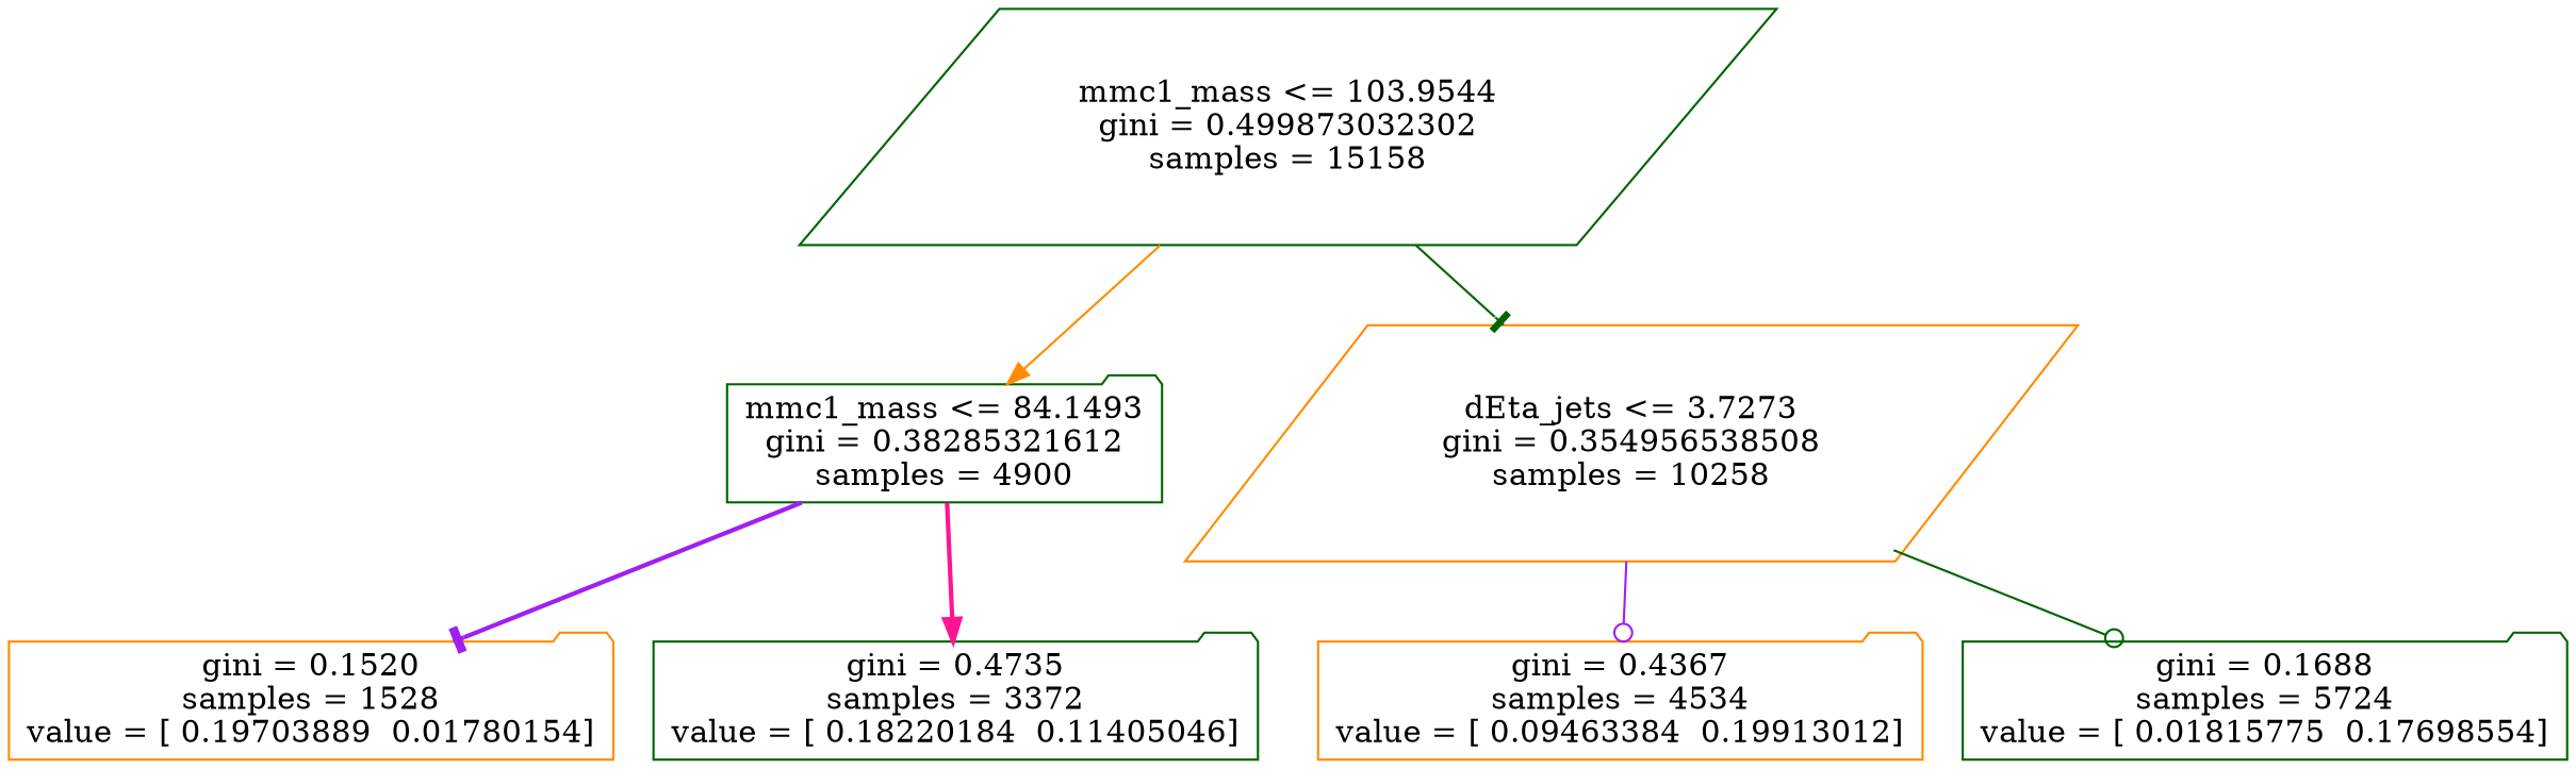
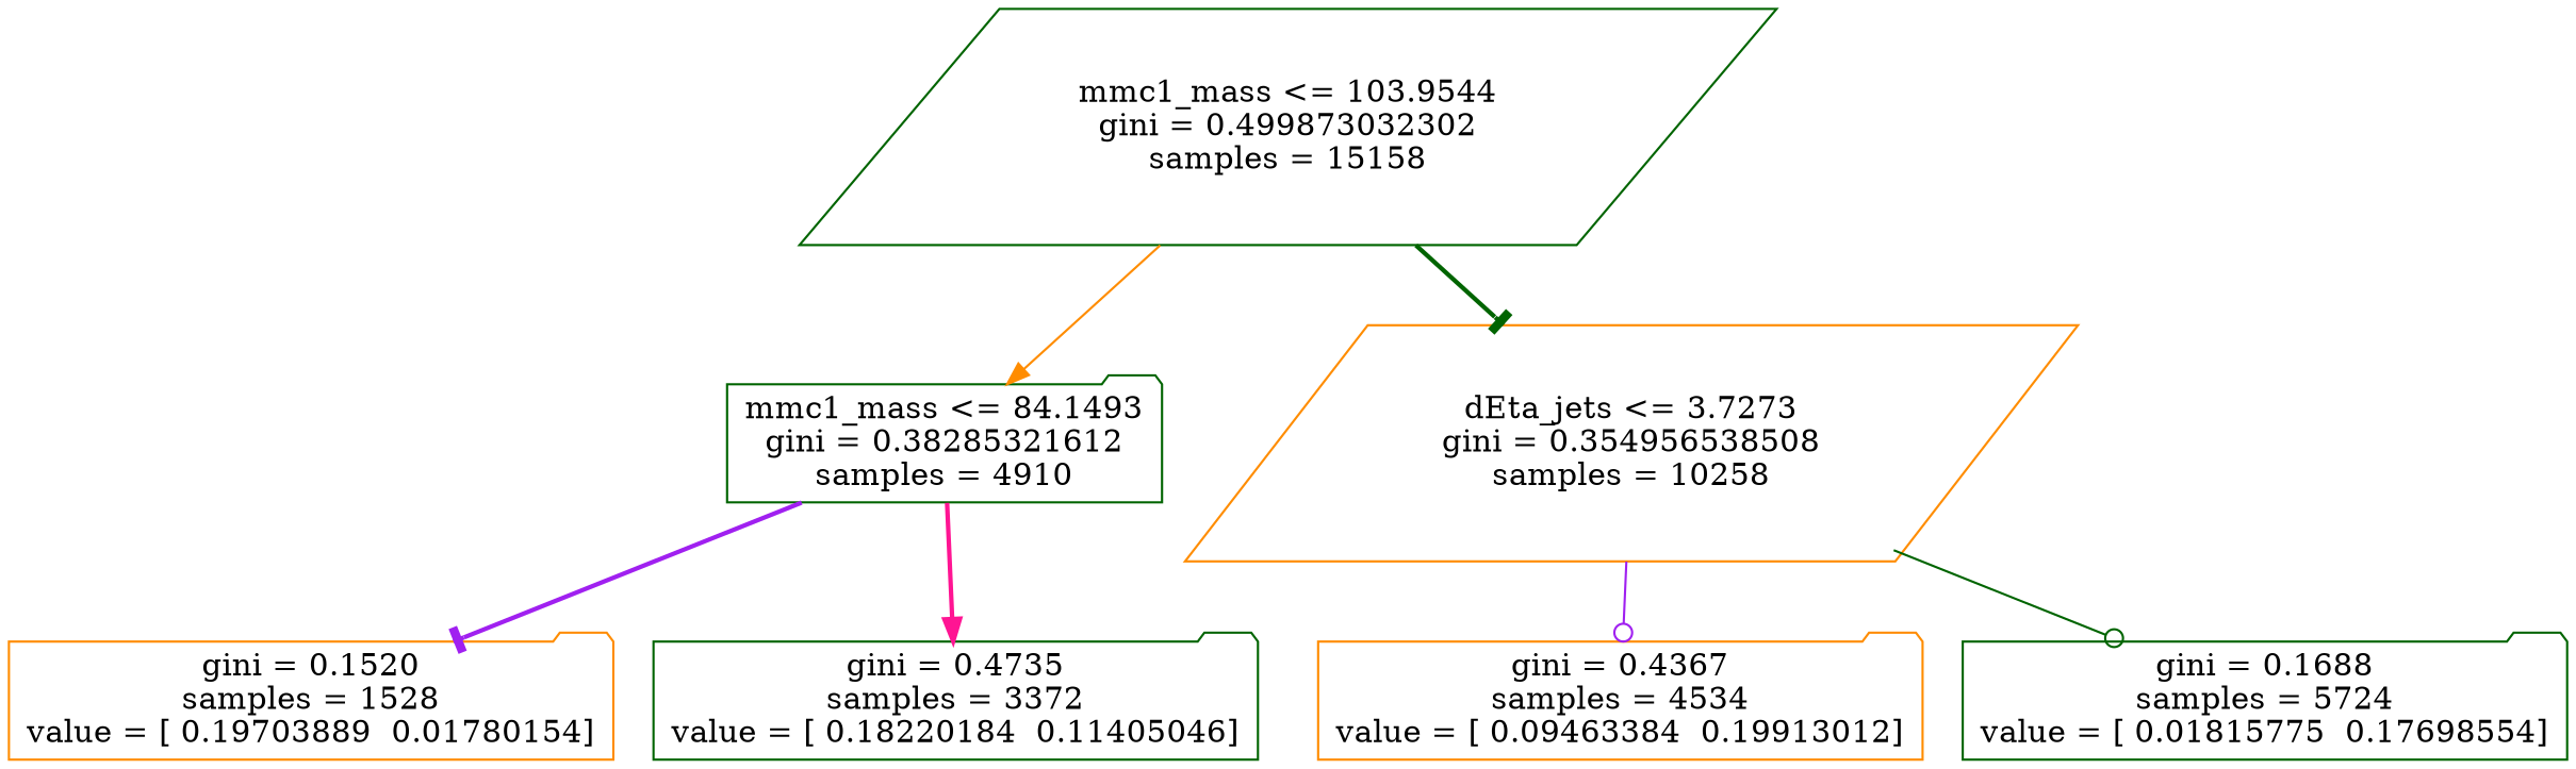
  digraph {
    node [color=darkgreen shape=folder]
    edge [arrowhead=normal color=darkgreen style=solid]
    n1 [label="mmc1_mass <= 103.9544\ngini = 0.499873032302\nsamples = 15158" shape=parallelogram]
-   n2 [label="mmc1_mass <= 84.1493\ngini = 0.38285321612\nsamples = 4900"]
+   n2 [label="mmc1_mass <= 84.1493\ngini = 0.38285321612\nsamples = 4910"]
    n3 [color=darkorange label="dEta_jets <= 3.7273\ngini = 0.354956538508\nsamples = 10258" shape=parallelogram]
    n4 [color=darkorange label="gini = 0.1520\nsamples = 1528\nvalue = [ 0.19703889  0.01780154]"]
    n5 [label="gini = 0.4735\nsamples = 3372\nvalue = [ 0.18220184  0.11405046]"]
    n6 [color=darkorange label="gini = 0.4367\nsamples = 4534\nvalue = [ 0.09463384  0.19913012]"]
    n7 [label="gini = 0.1688\nsamples = 5724\nvalue = [ 0.01815775  0.17698554]"]
    n1 -> n2 [color=darkorange]
-   n1 -> n3 [arrowhead=tee]
+   n1 -> n3 [arrowhead=tee style=bold]
    n2 -> n4 [arrowhead=tee color=purple style=bold]
    n2 -> n5 [color=deeppink style=bold]
    n3 -> n6 [arrowhead=odot color=purple]
    n3 -> n7 [arrowhead=odot]
  }
